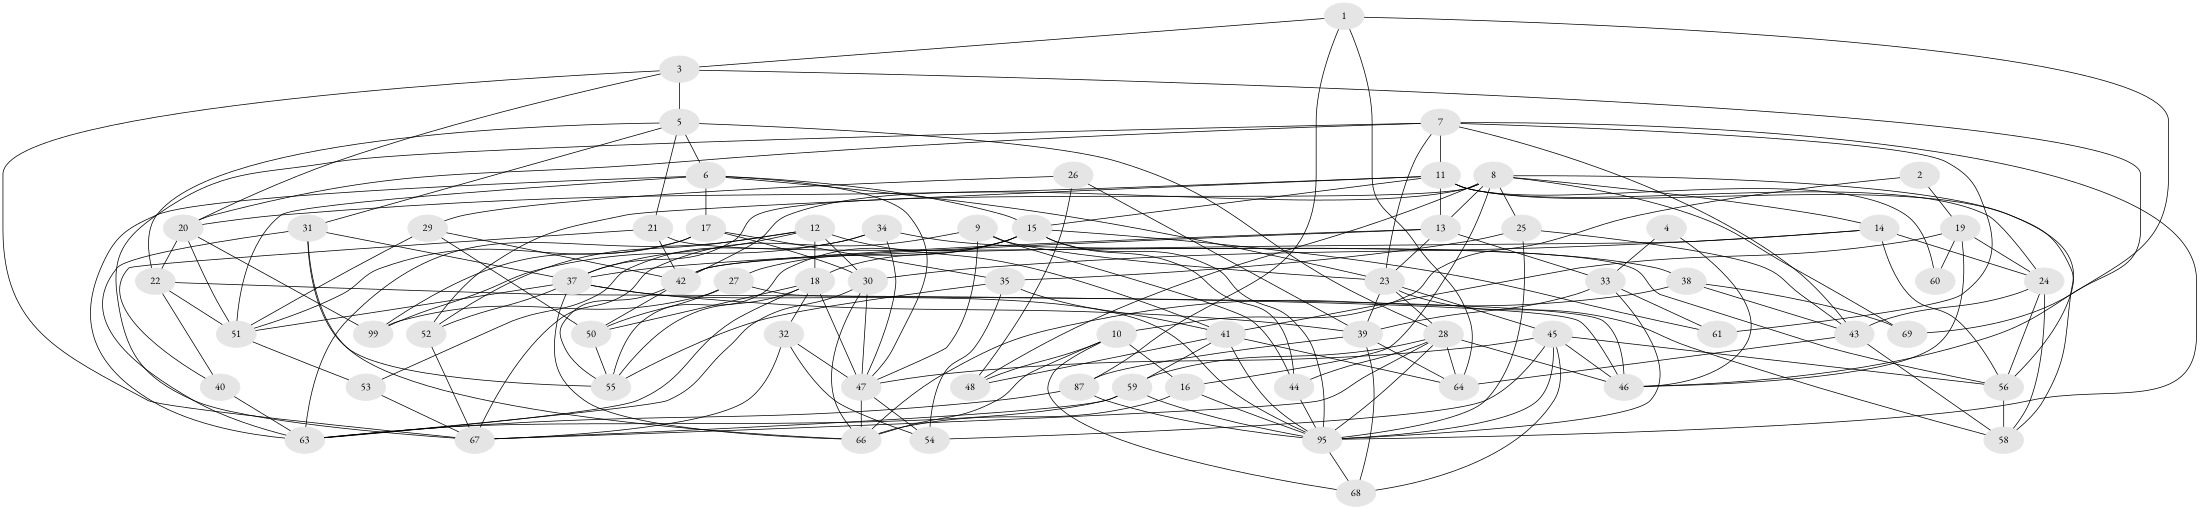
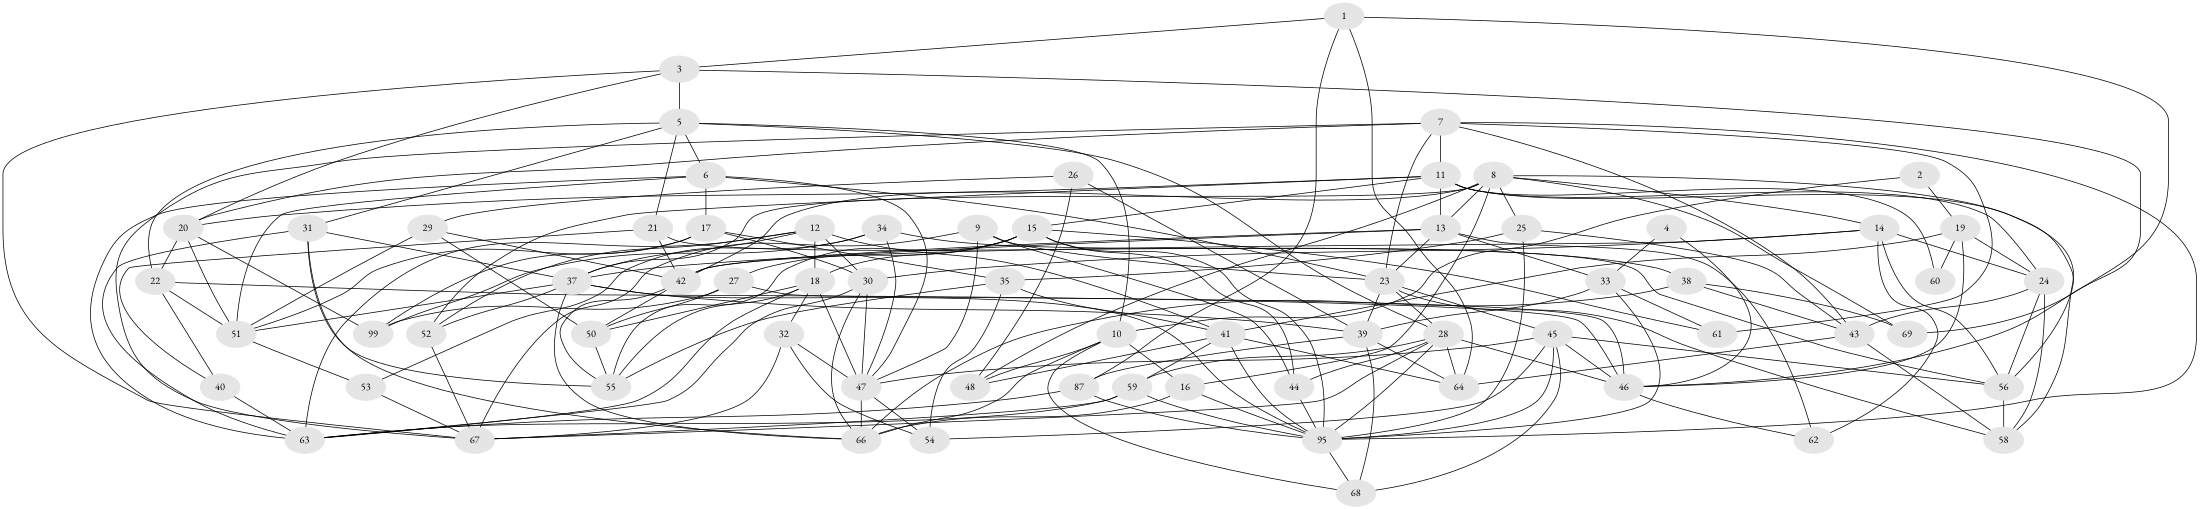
  graph {
    fontname="EB Garamond"
    node [color=gray90 fontname="EB Garamond" style=filled]
    edge [fontname="EB Garamond" weight=1.0]
    1
    3
    n3 [label=87]
    64
    69
    5
    20
    46
    67
    63
    n11 [label=95]
    2
    10
    19
    16
    48
    66
    68
    24
    60
    41
    6
    21
    22
    28
    31
    51
    n28 [label=99]
+   62
    4
    33
    61
    39
    15
    17
    23
    47
    42
    56
    40
    44
    59
    37
    55
    53
    18
    27
    30
    35
    58
    45
    54
    7
    11
    43
    13
    52
    8
    14
    25
    50
    9
    12
    32
    26
    29
    34
    38
    1 -- 3
    1 -- n3
    1 -- 64
    1 -- 69
    3 -- 5
    3 -- 20
    3 -- 46
    3 -- 67
    n3 -- 63 [weight=2.0]
    n3 -- n11
+   5 -- 10
    5 -- 6
    5 -- 21
    5 -- 22
    5 -- 28
    5 -- 31
    20 -- 22
    20 -- 51
    20 -- n28
+   46 -- 62
    n11 -- 68
    2 -- 10
    2 -- 19
    10 -- 16
    10 -- 48
    10 -- 66
    10 -- 68
    19 -- 46
    19 -- 24 [weight=2.0]
    19 -- 60
    19 -- 41
    16 -- n11 [weight=2.0]
    16 -- 66
    24 -- 56
    24 -- 58
    24 -- 43
    41 -- 64
    41 -- n11
    41 -- 48 [weight=2.0]
    41 -- 59
    6 -- 63
    6 -- 51
-   6 -- 15
    6 -- 17
    6 -- 23
    6 -- 47
    21 -- 42
    21 -- 56
    21 -- 40
    22 -- 46
    22 -- 51
    22 -- 40
    28 -- 64
    28 -- 46
    28 -- 67
    28 -- n11
    28 -- 44
    28 -- 59
    31 -- 63
    31 -- 66
    31 -- 37
    31 -- 55
    51 -- 53
    4 -- 46
    4 -- 33
    33 -- n11
    33 -- 61
    33 -- 39
    39 -- n3
    39 -- 64
    39 -- 68
    15 -- n11
    15 -- 61
    15 -- 44
    15 -- 55
    15 -- 18
    15 -- 27
    17 -- 51
    17 -- n28
    17 -- 30
    17 -- 35
    23 -- 28
    23 -- 39
    23 -- 58
    23 -- 45
    47 -- 66
    47 -- 54
    42 -- 55
    42 -- 50
    56 -- 58
    40 -- 63 [weight=2.0]
    44 -- n11
    59 -- 67
    59 -- 63
    59 -- n11
    37 -- n11
    37 -- 66
    37 -- 51
    37 -- 39
    37 -- 52
    53 -- 67
    18 -- 63
    18 -- 47
    18 -- 55
    18 -- 50
    18 -- 32
    27 -- 46 [weight=2.0]
    27 -- n28
    27 -- 50
    30 -- 63
    30 -- 66
    30 -- 47
    35 -- 41
    35 -- 55
    35 -- 54
    45 -- 46 [weight=2.0]
    45 -- n11
    45 -- 68
    45 -- 47
    45 -- 56
    45 -- 54 [weight=2.0]
    7 -- 20
    7 -- 67
    7 -- n11
    7 -- 61
    7 -- 23
    7 -- 11
    7 -- 43
    11 -- 20
    11 -- 24
    11 -- 60
    11 -- 15
    11 -- 58
    11 -- 13
    11 -- 52 [weight=2.0]
    43 -- 64
    43 -- 58
+   13 -- 62
    13 -- 33
    13 -- 23
    13 -- 42
    13 -- 37
    52 -- 67
    8 -- 69
    8 -- 16
    8 -- 48
    8 -- 42
    8 -- 56
    8 -- 37
    8 -- 13
    8 -- 14
    8 -- 25
    14 -- 24
+   14 -- 62
    14 -- 42
    14 -- 56
    14 -- 30
    25 -- n11
    25 -- 35
    25 -- 43
    50 -- 55
    9 -- 67
    9 -- 23
    9 -- 47
    9 -- 44
    12 -- 63 [weight=2.0]
    12 -- 41
    12 -- 37
    12 -- 18
    12 -- 30
    12 -- 52
    32 -- 67
    32 -- 47
    32 -- 54
    26 -- 48
    26 -- 39
    26 -- 29
    29 -- 51
    29 -- 42
    29 -- 50
    34 -- n28
    34 -- 47
    34 -- 53
    34 -- 38
    38 -- 69
    38 -- 66
    38 -- 43
  }
